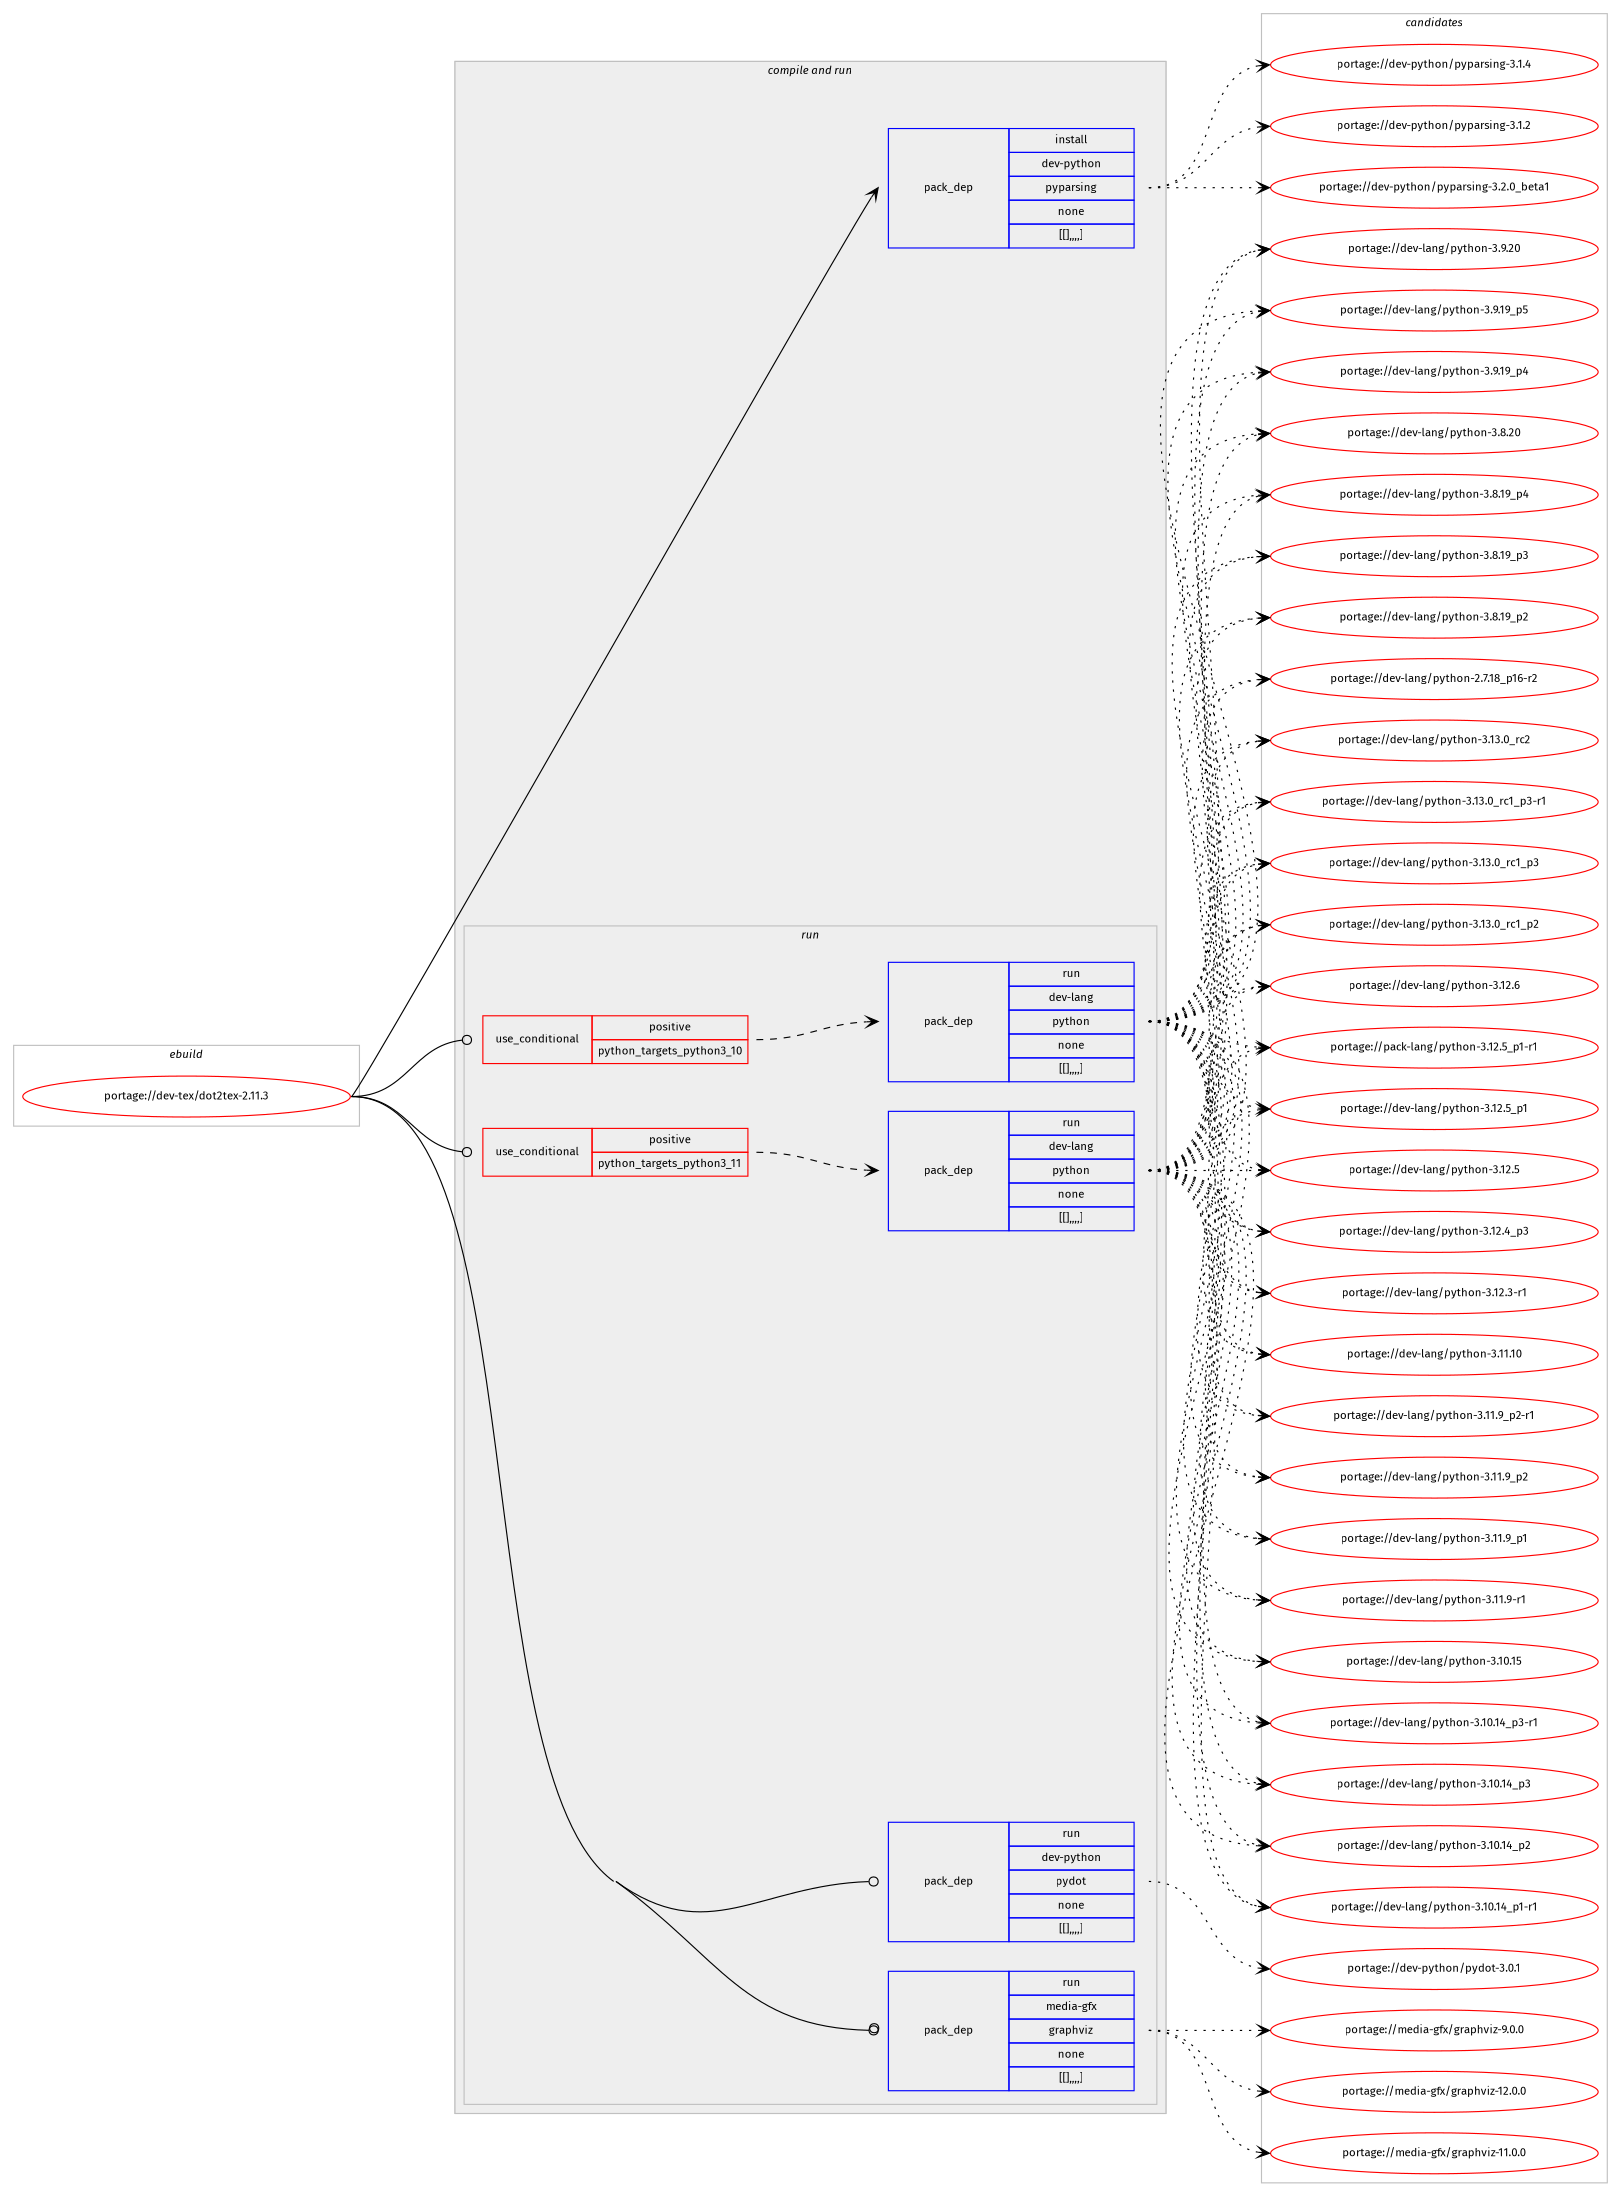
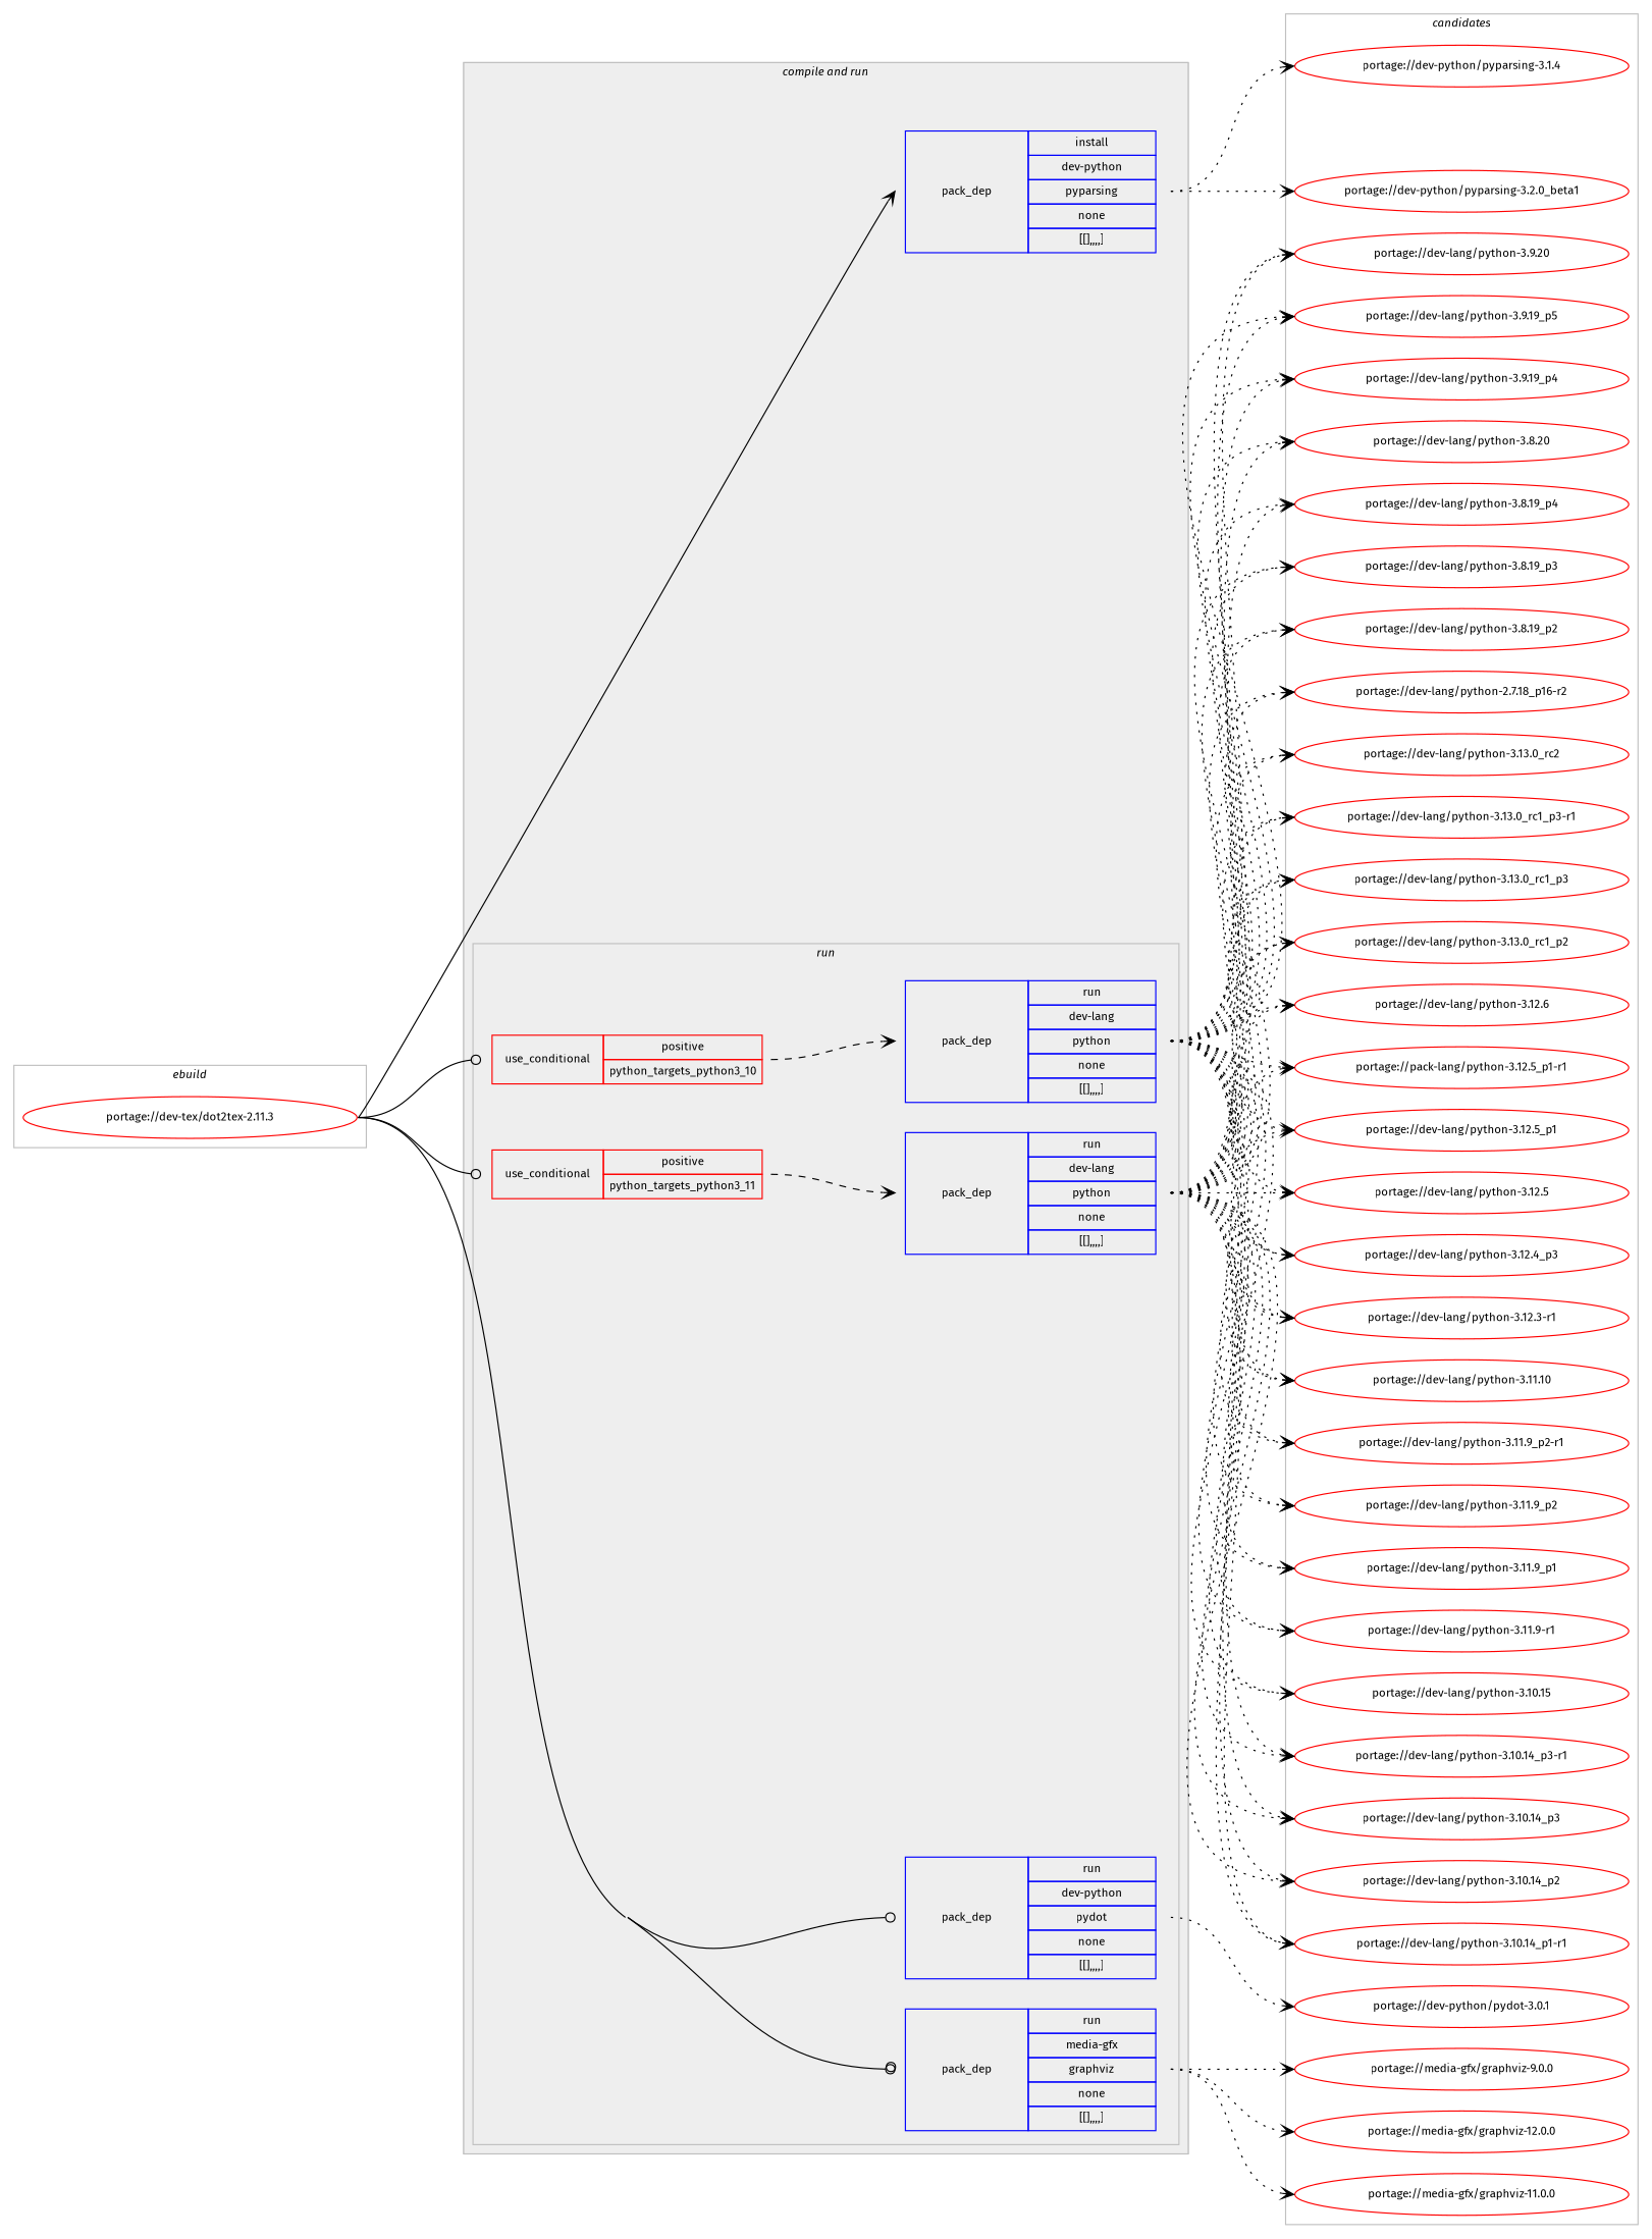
  digraph {
    compound=true
    concentrate=true
    fontname="Fira Sans"
    fontsize=10
    newrank=true
    rankdir=LR
    ranksep=1.5
    node [color=red fontname="Fira Sans" fontsize=10]
    edge [arrowhead=vee fontname="Fira Sans" headport=w style=dotted tailport=e weight=100]
    n1 [label="portage://dev-tex/dot2tex-2.11.3" width=4]
    n2 [color=blue label=<<TABLE BORDER="0" CELLBORDER="1" CELLSPACING="0" CELLPADDING="4" WIDTH="220"><TR><TD ROWSPAN="6" CELLPADDING="30">pack_dep</TD></TR><TR><TD WIDTH="110">install</TD></TR><TR><TD>dev-python</TD></TR><TR><TD>pyparsing</TD></TR><TR><TD>none</TD></TR><TR><TD>[[],,,,]</TD></TR></TABLE>> shape=none]
    n3 [color=blue label=<<TABLE BORDER="0" CELLBORDER="1" CELLSPACING="0" CELLPADDING="4" WIDTH="220"><TR><TD ROWSPAN="6" CELLPADDING="30">pack_dep</TD></TR><TR><TD WIDTH="110">run</TD></TR><TR><TD>dev-lang</TD></TR><TR><TD>python</TD></TR><TR><TD>none</TD></TR><TR><TD>[[],,,,]</TD></TR></TABLE>> shape=none]
    n4 [label=<<TABLE BORDER="0" CELLBORDER="1" CELLSPACING="0" CELLPADDING="4"><TR><TD ROWSPAN="3" CELLPADDING="10">use_conditional</TD></TR><TR><TD>positive</TD></TR><TR><TD>python_targets_python3_10</TD></TR></TABLE>> shape=none]
    n5 [color=blue label=<<TABLE BORDER="0" CELLBORDER="1" CELLSPACING="0" CELLPADDING="4" WIDTH="220"><TR><TD ROWSPAN="6" CELLPADDING="30">pack_dep</TD></TR><TR><TD WIDTH="110">run</TD></TR><TR><TD>dev-lang</TD></TR><TR><TD>python</TD></TR><TR><TD>none</TD></TR><TR><TD>[[],,,,]</TD></TR></TABLE>> shape=none]
    n6 [label=<<TABLE BORDER="0" CELLBORDER="1" CELLSPACING="0" CELLPADDING="4"><TR><TD ROWSPAN="3" CELLPADDING="10">use_conditional</TD></TR><TR><TD>positive</TD></TR><TR><TD>python_targets_python3_11</TD></TR></TABLE>> shape=none]
    n7 [color=blue label=<<TABLE BORDER="0" CELLBORDER="1" CELLSPACING="0" CELLPADDING="4" WIDTH="220"><TR><TD ROWSPAN="6" CELLPADDING="30">pack_dep</TD></TR><TR><TD WIDTH="110">run</TD></TR><TR><TD>dev-python</TD></TR><TR><TD>pydot</TD></TR><TR><TD>none</TD></TR><TR><TD>[[],,,,]</TD></TR></TABLE>> shape=none]
    n8 [color=blue label=<<TABLE BORDER="0" CELLBORDER="1" CELLSPACING="0" CELLPADDING="4" WIDTH="220"><TR><TD ROWSPAN="6" CELLPADDING="30">pack_dep</TD></TR><TR><TD WIDTH="110">run</TD></TR><TR><TD>media-gfx</TD></TR><TR><TD>graphviz</TD></TR><TR><TD>none</TD></TR><TR><TD>[[],,,,]</TD></TR></TABLE>> shape=none]
    n9 [label="portage://dev-python/pyparsing-3.2.0_beta1" width=4]
    n10 [label="portage://dev-python/pyparsing-3.1.4" width=4]
-   n11 [label="portage://dev-python/pyparsing-3.1.2" width=4]
    n12 [label="portage://dev-lang/python-3.13.0_rc2" width=4]
    n13 [label="portage://dev-lang/python-3.13.0_rc1_p3-r1" width=4]
    n14 [label="portage://dev-lang/python-3.13.0_rc1_p3" width=4]
    n15 [label="portage://dev-lang/python-3.13.0_rc1_p2" width=4]
    n16 [label="portage://dev-lang/python-3.12.6" width=4]
    n17 [label="portage://pack-lang/python-3.12.5_p1-r1" width=4]
    n18 [label="portage://dev-lang/python-3.12.5_p1" width=4]
    n19 [label="portage://dev-lang/python-3.12.5" width=4]
    n20 [label="portage://dev-lang/python-3.12.4_p3" width=4]
    n21 [label="portage://dev-lang/python-3.12.3-r1" width=4]
    n22 [label="portage://dev-lang/python-3.11.10" width=4]
    n23 [label="portage://dev-lang/python-3.11.9_p2-r1" width=4]
    n24 [label="portage://dev-lang/python-3.11.9_p2" width=4]
    n25 [label="portage://dev-lang/python-3.11.9_p1" width=4]
    n26 [label="portage://dev-lang/python-3.11.9-r1" width=4]
    n27 [label="portage://dev-lang/python-3.10.15" width=4]
    n28 [label="portage://dev-lang/python-3.10.14_p3-r1" width=4]
    n29 [label="portage://dev-lang/python-3.10.14_p3" width=4]
    n30 [label="portage://dev-lang/python-3.10.14_p2" width=4]
    n31 [label="portage://dev-lang/python-3.10.14_p1-r1" width=4]
    n32 [label="portage://dev-lang/python-3.9.20" width=4]
    n33 [label="portage://dev-lang/python-3.9.19_p5" width=4]
    n34 [label="portage://dev-lang/python-3.9.19_p4" width=4]
    n35 [label="portage://dev-lang/python-3.8.20" width=4]
    n36 [label="portage://dev-lang/python-3.8.19_p4" width=4]
    n37 [label="portage://dev-lang/python-3.8.19_p3" width=4]
    n38 [label="portage://dev-lang/python-3.8.19_p2" width=4]
    n39 [label="portage://dev-lang/python-2.7.18_p16-r2" width=4]
    n40 [label="portage://dev-python/pydot-3.0.1" width=4]
    n41 [label="portage://media-gfx/graphviz-12.0.0" width=4]
    n42 [label="portage://media-gfx/graphviz-11.0.0" width=4]
    n43 [label="portage://media-gfx/graphviz-9.0.0" width=4]
    subgraph cluster_1 {
      color=gray
      label=<<i>ebuild</i>>
      n1
    }
    subgraph cluster_2 {
      color=gray
      label=<<i>dependencies</i>>
      subgraph cluster_3 {
        color=gray
        fillcolor="#eeeeee"
        label=<<i>compile</i>>
        style=filled
        subgraph sub_4 {
          color=gray
          fillcolor="#eeeeee"
          label=<<i>compile</i>>
          style=filled
          n2
        }
      }
      subgraph cluster_5 {
        color=gray
        fillcolor="#eeeeee"
        label=<<i>compile and run</i>>
        style=filled
      }
      subgraph cluster_6 {
        color=gray
        fillcolor="#eeeeee"
        label=<<i>run</i>>
        style=filled
        subgraph sub_7 {
          color=gray
          fillcolor="#eeeeee"
          label=<<i>run</i>>
          style=filled
          n4
          subgraph sub_8 {
            color=gray
            fillcolor="#eeeeee"
            label=<<i>run</i>>
            style=filled
            n3
          }
        }
        subgraph sub_9 {
          color=gray
          fillcolor="#eeeeee"
          label=<<i>run</i>>
          style=filled
          n6
          subgraph sub_10 {
            color=gray
            fillcolor="#eeeeee"
            label=<<i>run</i>>
            style=filled
            n5
          }
        }
        subgraph sub_11 {
          color=gray
          fillcolor="#eeeeee"
          label=<<i>run</i>>
          style=filled
          n7
        }
        subgraph sub_12 {
          color=gray
          fillcolor="#eeeeee"
          label=<<i>run</i>>
          style=filled
          n8
        }
      }
    }
    subgraph cluster_13 {
      color=gray
      label=<<i>candidates</i>>
      rank=same
      subgraph sub_14 {
        color=black
        label=<<i>candidates</i>>
        nodesep=1
        rank=same
        n9
        n10
-       n11
      }
      subgraph sub_15 {
        color=black
        label=<<i>candidates</i>>
        nodesep=1
        rank=same
        n12
        n13
        n14
        n15
        n16
        n17
        n18
        n19
        n20
        n21
        n22
        n23
        n24
        n25
        n26
        n27
        n28
        n29
        n30
        n31
        n32
        n33
        n34
        n35
        n36
        n37
        n38
        n39
      }
      subgraph sub_16 {
        color=black
        label=<<i>candidates</i>>
        nodesep=1
        rank=same
        n12
        n13
        n14
        n15
        n16
        n17
        n18
        n19
        n20
        n21
        n22
        n23
        n24
        n25
        n26
        n27
        n28
        n29
        n30
        n31
        n32
        n33
        n34
        n35
        n36
        n37
        n38
        n39
      }
      subgraph sub_17 {
        color=black
        label=<<i>candidates</i>>
        nodesep=1
        rank=same
        n40
      }
      subgraph sub_18 {
        color=black
        label=<<i>candidates</i>>
        nodesep=1
        rank=same
        n41
        n42
        n43
      }
    }
    n1 -> n2 [style=solid weight=20]
    n1 -> n4 [arrowhead=odot style=solid weight=20]
    n1 -> n6 [arrowhead=odot style=solid weight=20]
    n1 -> n7 [arrowhead=odot style=solid weight=20]
    n1 -> n8 [arrowhead=odot style=solid weight=20]
    n2 -> n9
    n2 -> n10
-   n2 -> n11
    n3 -> n12
    n3 -> n13
    n3 -> n14
    n3 -> n15
    n3 -> n16
    n3 -> n17
    n3 -> n18
    n3 -> n19
    n3 -> n20
    n3 -> n21
    n3 -> n22
    n3 -> n23
    n3 -> n24
    n3 -> n25
    n3 -> n26
    n3 -> n27
    n3 -> n28
    n3 -> n29
    n3 -> n30
    n3 -> n31
    n3 -> n32
    n3 -> n33
    n3 -> n34
    n3 -> n35
    n3 -> n36
    n3 -> n37
    n3 -> n38
    n3 -> n39
    n4 -> n3 [style=dashed weight=20]
    n5 -> n12
    n5 -> n13
    n5 -> n14
    n5 -> n15
    n5 -> n16
    n5 -> n17
    n5 -> n18
    n5 -> n19
    n5 -> n20
    n5 -> n21
    n5 -> n22
    n5 -> n23
    n5 -> n24
    n5 -> n25
    n5 -> n26
    n5 -> n27
    n5 -> n28
    n5 -> n29
    n5 -> n30
    n5 -> n31
    n5 -> n32
    n5 -> n33
    n5 -> n34
    n5 -> n35
    n5 -> n36
    n5 -> n37
    n5 -> n38
    n5 -> n39
    n6 -> n5 [style=dashed weight=20]
    n7 -> n40
    n8 -> n41
    n8 -> n42
    n8 -> n43
  }
